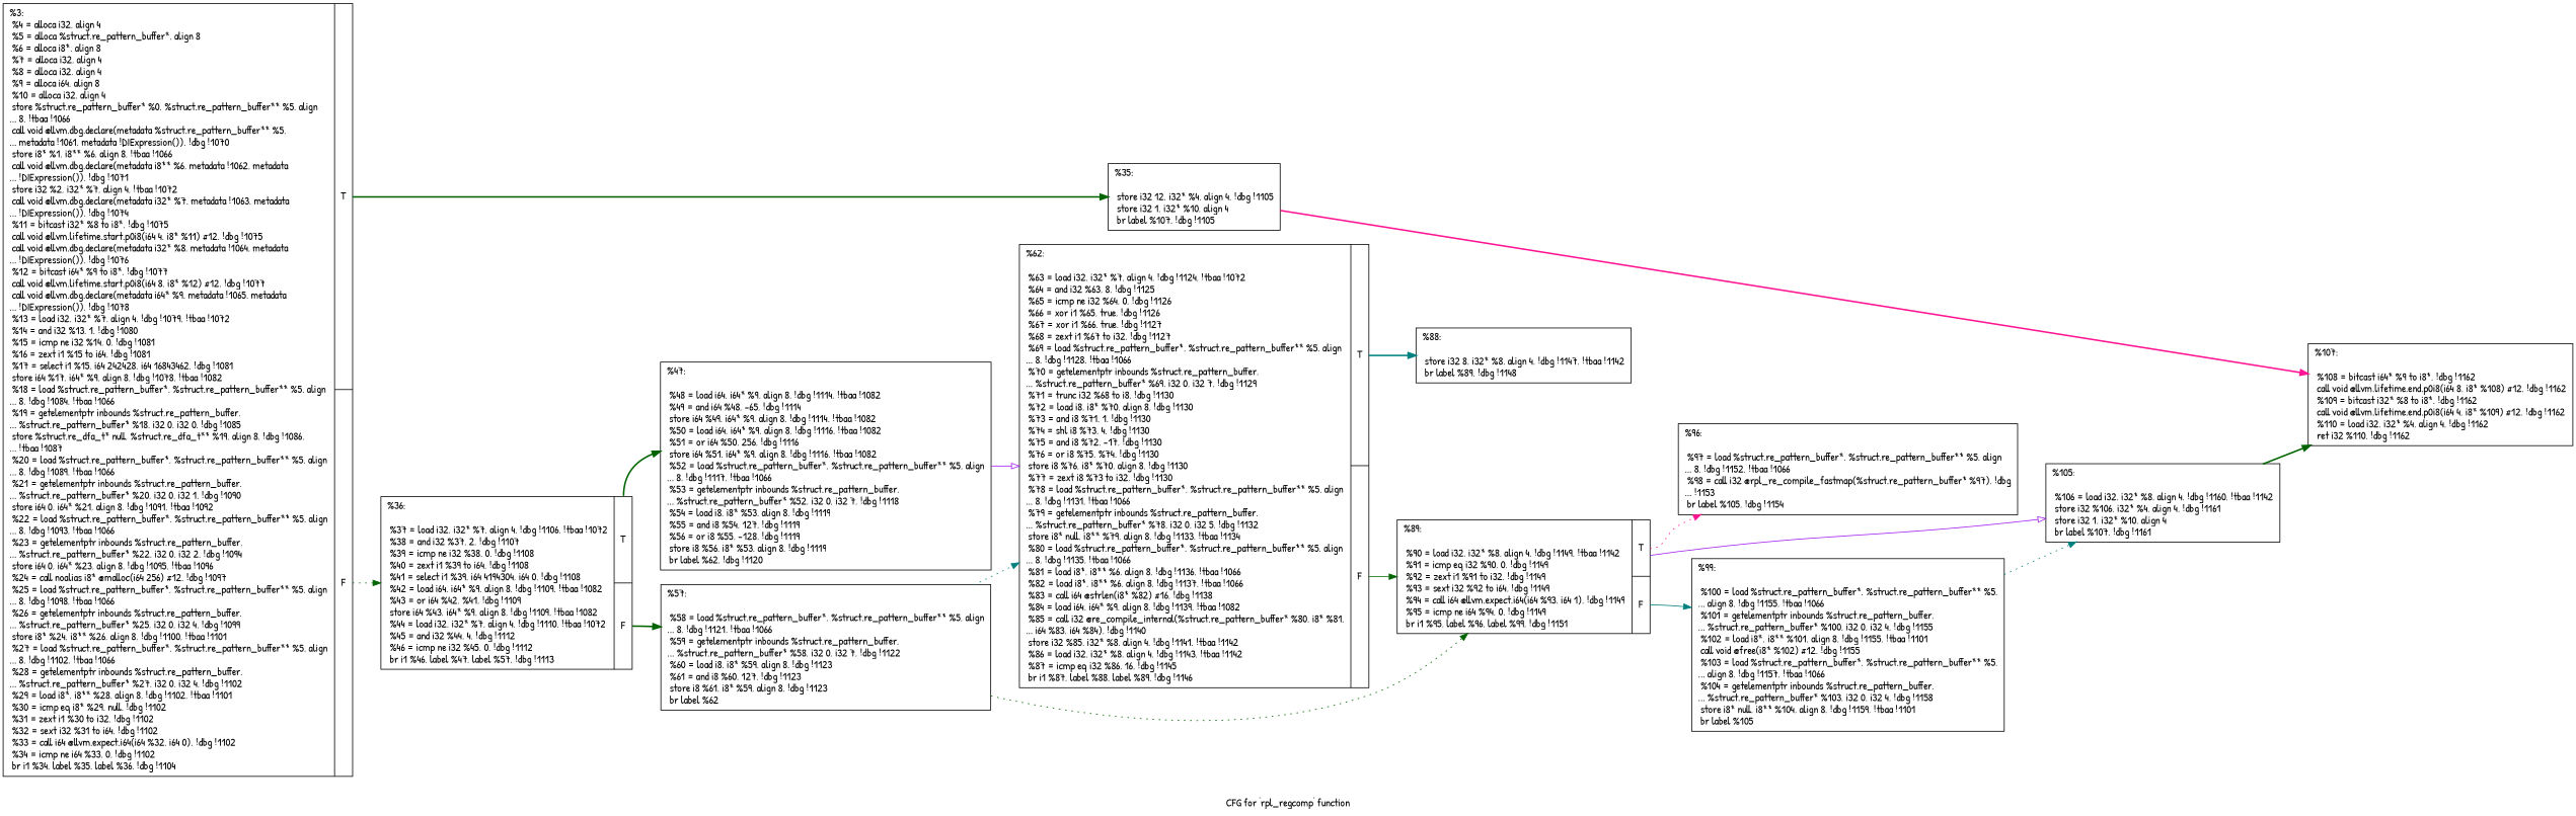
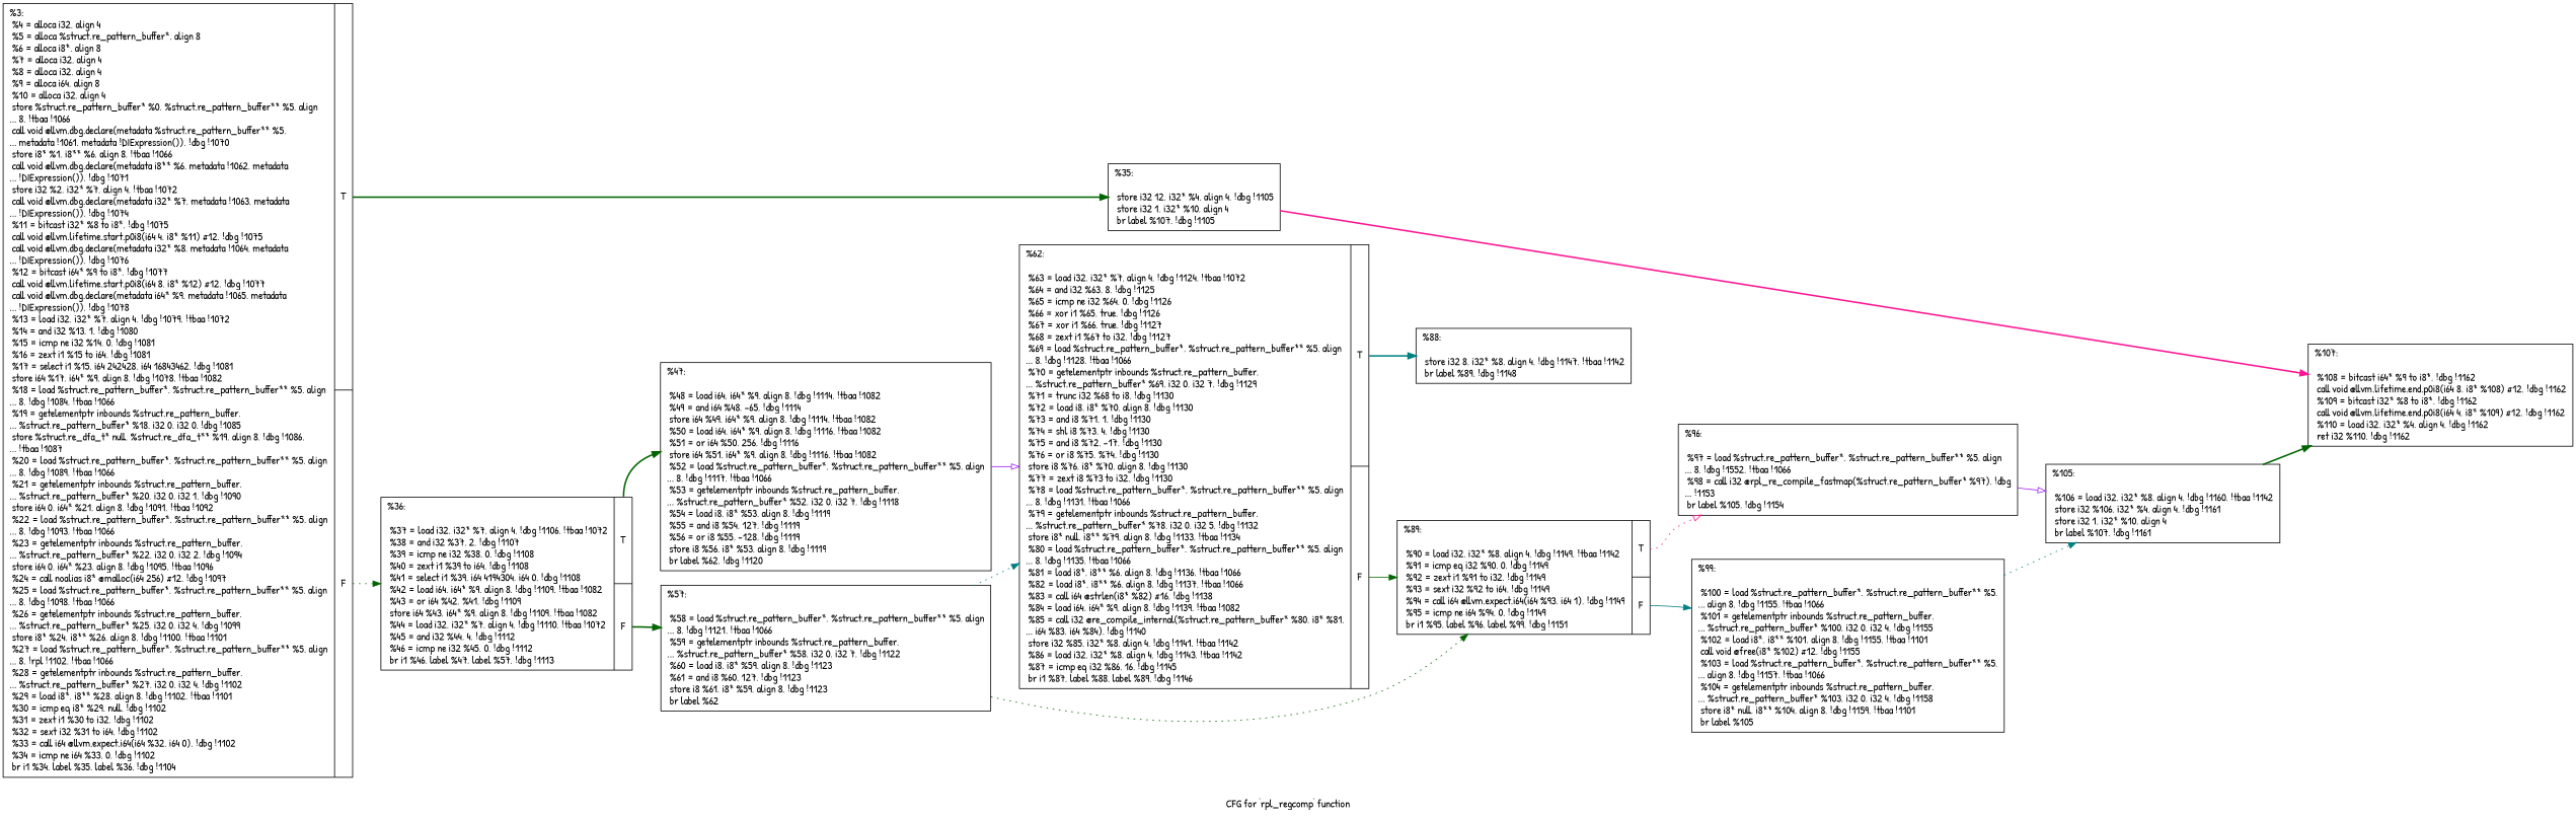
  digraph {
    fontname="Patrick Hand"
    label="CFG for 'rpl_regcomp' function"
    rankdir=LR
    node [fontname="Patrick Hand" shape=record]
    edge [arrowhead=normal color=darkgreen fontname="Patrick Hand" style=bold]
-   n1 [label="{%3:\l  %4 = alloca i32, align 4\l  %5 = alloca %struct.re_pattern_buffer*, align 8\l  %6 = alloca i8*, align 8\l  %7 = alloca i32, align 4\l  %8 = alloca i32, align 4\l  %9 = alloca i64, align 8\l  %10 = alloca i32, align 4\l  store %struct.re_pattern_buffer* %0, %struct.re_pattern_buffer** %5, align\l... 8, !tbaa !1066\l  call void @llvm.dbg.declare(metadata %struct.re_pattern_buffer** %5,\l... metadata !1061, metadata !DIExpression()), !dbg !1070\l  store i8* %1, i8** %6, align 8, !tbaa !1066\l  call void @llvm.dbg.declare(metadata i8** %6, metadata !1062, metadata\l... !DIExpression()), !dbg !1071\l  store i32 %2, i32* %7, align 4, !tbaa !1072\l  call void @llvm.dbg.declare(metadata i32* %7, metadata !1063, metadata\l... !DIExpression()), !dbg !1074\l  %11 = bitcast i32* %8 to i8*, !dbg !1075\l  call void @llvm.lifetime.start.p0i8(i64 4, i8* %11) #12, !dbg !1075\l  call void @llvm.dbg.declare(metadata i32* %8, metadata !1064, metadata\l... !DIExpression()), !dbg !1076\l  %12 = bitcast i64* %9 to i8*, !dbg !1077\l  call void @llvm.lifetime.start.p0i8(i64 8, i8* %12) #12, !dbg !1077\l  call void @llvm.dbg.declare(metadata i64* %9, metadata !1065, metadata\l... !DIExpression()), !dbg !1078\l  %13 = load i32, i32* %7, align 4, !dbg !1079, !tbaa !1072\l  %14 = and i32 %13, 1, !dbg !1080\l  %15 = icmp ne i32 %14, 0, !dbg !1081\l  %16 = zext i1 %15 to i64, !dbg !1081\l  %17 = select i1 %15, i64 242428, i64 16843462, !dbg !1081\l  store i64 %17, i64* %9, align 8, !dbg !1078, !tbaa !1082\l  %18 = load %struct.re_pattern_buffer*, %struct.re_pattern_buffer** %5, align\l... 8, !dbg !1084, !tbaa !1066\l  %19 = getelementptr inbounds %struct.re_pattern_buffer,\l... %struct.re_pattern_buffer* %18, i32 0, i32 0, !dbg !1085\l  store %struct.re_dfa_t* null, %struct.re_dfa_t** %19, align 8, !dbg !1086,\l... !tbaa !1087\l  %20 = load %struct.re_pattern_buffer*, %struct.re_pattern_buffer** %5, align\l... 8, !dbg !1089, !tbaa !1066\l  %21 = getelementptr inbounds %struct.re_pattern_buffer,\l... %struct.re_pattern_buffer* %20, i32 0, i32 1, !dbg !1090\l  store i64 0, i64* %21, align 8, !dbg !1091, !tbaa !1092\l  %22 = load %struct.re_pattern_buffer*, %struct.re_pattern_buffer** %5, align\l... 8, !dbg !1093, !tbaa !1066\l  %23 = getelementptr inbounds %struct.re_pattern_buffer,\l... %struct.re_pattern_buffer* %22, i32 0, i32 2, !dbg !1094\l  store i64 0, i64* %23, align 8, !dbg !1095, !tbaa !1096\l  %24 = call noalias i8* @malloc(i64 256) #12, !dbg !1097\l  %25 = load %struct.re_pattern_buffer*, %struct.re_pattern_buffer** %5, align\l... 8, !dbg !1098, !tbaa !1066\l  %26 = getelementptr inbounds %struct.re_pattern_buffer,\l... %struct.re_pattern_buffer* %25, i32 0, i32 4, !dbg !1099\l  store i8* %24, i8** %26, align 8, !dbg !1100, !tbaa !1101\l  %27 = load %struct.re_pattern_buffer*, %struct.re_pattern_buffer** %5, align\l... 8, !dbg !1102, !tbaa !1066\l  %28 = getelementptr inbounds %struct.re_pattern_buffer,\l... %struct.re_pattern_buffer* %27, i32 0, i32 4, !dbg !1102\l  %29 = load i8*, i8** %28, align 8, !dbg !1102, !tbaa !1101\l  %30 = icmp eq i8* %29, null, !dbg !1102\l  %31 = zext i1 %30 to i32, !dbg !1102\l  %32 = sext i32 %31 to i64, !dbg !1102\l  %33 = call i64 @llvm.expect.i64(i64 %32, i64 0), !dbg !1102\l  %34 = icmp ne i64 %33, 0, !dbg !1102\l  br i1 %34, label %35, label %36, !dbg !1104\l|{<s0>T|<s1>F}}"]
+   n1 [label="{%3:\l  %4 = alloca i32, align 4\l  %5 = alloca %struct.re_pattern_buffer*, align 8\l  %6 = alloca i8*, align 8\l  %7 = alloca i32, align 4\l  %8 = alloca i32, align 4\l  %9 = alloca i64, align 8\l  %10 = alloca i32, align 4\l  store %struct.re_pattern_buffer* %0, %struct.re_pattern_buffer** %5, align\l... 8, !tbaa !1066\l  call void @llvm.dbg.declare(metadata %struct.re_pattern_buffer** %5,\l... metadata !1061, metadata !DIExpression()), !dbg !1070\l  store i8* %1, i8** %6, align 8, !tbaa !1066\l  call void @llvm.dbg.declare(metadata i8** %6, metadata !1062, metadata\l... !DIExpression()), !dbg !1071\l  store i32 %2, i32* %7, align 4, !tbaa !1072\l  call void @llvm.dbg.declare(metadata i32* %7, metadata !1063, metadata\l... !DIExpression()), !dbg !1074\l  %11 = bitcast i32* %8 to i8*, !dbg !1075\l  call void @llvm.lifetime.start.p0i8(i64 4, i8* %11) #12, !dbg !1075\l  call void @llvm.dbg.declare(metadata i32* %8, metadata !1064, metadata\l... !DIExpression()), !dbg !1076\l  %12 = bitcast i64* %9 to i8*, !dbg !1077\l  call void @llvm.lifetime.start.p0i8(i64 8, i8* %12) #12, !dbg !1077\l  call void @llvm.dbg.declare(metadata i64* %9, metadata !1065, metadata\l... !DIExpression()), !dbg !1078\l  %13 = load i32, i32* %7, align 4, !dbg !1079, !tbaa !1072\l  %14 = and i32 %13, 1, !dbg !1080\l  %15 = icmp ne i32 %14, 0, !dbg !1081\l  %16 = zext i1 %15 to i64, !dbg !1081\l  %17 = select i1 %15, i64 242428, i64 16843462, !dbg !1081\l  store i64 %17, i64* %9, align 8, !dbg !1078, !tbaa !1082\l  %18 = load %struct.re_pattern_buffer*, %struct.re_pattern_buffer** %5, align\l... 8, !dbg !1084, !tbaa !1066\l  %19 = getelementptr inbounds %struct.re_pattern_buffer,\l... %struct.re_pattern_buffer* %18, i32 0, i32 0, !dbg !1085\l  store %struct.re_dfa_t* null, %struct.re_dfa_t** %19, align 8, !dbg !1086,\l... !tbaa !1087\l  %20 = load %struct.re_pattern_buffer*, %struct.re_pattern_buffer** %5, align\l... 8, !dbg !1089, !tbaa !1066\l  %21 = getelementptr inbounds %struct.re_pattern_buffer,\l... %struct.re_pattern_buffer* %20, i32 0, i32 1, !dbg !1090\l  store i64 0, i64* %21, align 8, !dbg !1091, !tbaa !1092\l  %22 = load %struct.re_pattern_buffer*, %struct.re_pattern_buffer** %5, align\l... 8, !dbg !1093, !tbaa !1066\l  %23 = getelementptr inbounds %struct.re_pattern_buffer,\l... %struct.re_pattern_buffer* %22, i32 0, i32 2, !dbg !1094\l  store i64 0, i64* %23, align 8, !dbg !1095, !tbaa !1096\l  %24 = call noalias i8* @malloc(i64 256) #12, !dbg !1097\l  %25 = load %struct.re_pattern_buffer*, %struct.re_pattern_buffer** %5, align\l... 8, !dbg !1098, !tbaa !1066\l  %26 = getelementptr inbounds %struct.re_pattern_buffer,\l... %struct.re_pattern_buffer* %25, i32 0, i32 4, !dbg !1099\l  store i8* %24, i8** %26, align 8, !dbg !1100, !tbaa !1101\l  %27 = load %struct.re_pattern_buffer*, %struct.re_pattern_buffer** %5, align\l... 8, !rpl !1102, !tbaa !1066\l  %28 = getelementptr inbounds %struct.re_pattern_buffer,\l... %struct.re_pattern_buffer* %27, i32 0, i32 4, !dbg !1102\l  %29 = load i8*, i8** %28, align 8, !dbg !1102, !tbaa !1101\l  %30 = icmp eq i8* %29, null, !dbg !1102\l  %31 = zext i1 %30 to i32, !dbg !1102\l  %32 = sext i32 %31 to i64, !dbg !1102\l  %33 = call i64 @llvm.expect.i64(i64 %32, i64 0), !dbg !1102\l  %34 = icmp ne i64 %33, 0, !dbg !1102\l  br i1 %34, label %35, label %36, !dbg !1104\l|{<s0>T|<s1>F}}"]
    n2 [label="{%35:\l\l  store i32 12, i32* %4, align 4, !dbg !1105\l  store i32 1, i32* %10, align 4\l  br label %107, !dbg !1105\l}"]
    n3 [label="{%36:\l\l  %37 = load i32, i32* %7, align 4, !dbg !1106, !tbaa !1072\l  %38 = and i32 %37, 2, !dbg !1107\l  %39 = icmp ne i32 %38, 0, !dbg !1108\l  %40 = zext i1 %39 to i64, !dbg !1108\l  %41 = select i1 %39, i64 4194304, i64 0, !dbg !1108\l  %42 = load i64, i64* %9, align 8, !dbg !1109, !tbaa !1082\l  %43 = or i64 %42, %41, !dbg !1109\l  store i64 %43, i64* %9, align 8, !dbg !1109, !tbaa !1082\l  %44 = load i32, i32* %7, align 4, !dbg !1110, !tbaa !1072\l  %45 = and i32 %44, 4, !dbg !1112\l  %46 = icmp ne i32 %45, 0, !dbg !1112\l  br i1 %46, label %47, label %57, !dbg !1113\l|{<s0>T|<s1>F}}"]
    n4 [label="{%107:\l\l  %108 = bitcast i64* %9 to i8*, !dbg !1162\l  call void @llvm.lifetime.end.p0i8(i64 8, i8* %108) #12, !dbg !1162\l  %109 = bitcast i32* %8 to i8*, !dbg !1162\l  call void @llvm.lifetime.end.p0i8(i64 4, i8* %109) #12, !dbg !1162\l  %110 = load i32, i32* %4, align 4, !dbg !1162\l  ret i32 %110, !dbg !1162\l}"]
    n5 [label="{%47:\l\l  %48 = load i64, i64* %9, align 8, !dbg !1114, !tbaa !1082\l  %49 = and i64 %48, -65, !dbg !1114\l  store i64 %49, i64* %9, align 8, !dbg !1114, !tbaa !1082\l  %50 = load i64, i64* %9, align 8, !dbg !1116, !tbaa !1082\l  %51 = or i64 %50, 256, !dbg !1116\l  store i64 %51, i64* %9, align 8, !dbg !1116, !tbaa !1082\l  %52 = load %struct.re_pattern_buffer*, %struct.re_pattern_buffer** %5, align\l... 8, !dbg !1117, !tbaa !1066\l  %53 = getelementptr inbounds %struct.re_pattern_buffer,\l... %struct.re_pattern_buffer* %52, i32 0, i32 7, !dbg !1118\l  %54 = load i8, i8* %53, align 8, !dbg !1119\l  %55 = and i8 %54, 127, !dbg !1119\l  %56 = or i8 %55, -128, !dbg !1119\l  store i8 %56, i8* %53, align 8, !dbg !1119\l  br label %62, !dbg !1120\l}"]
    n6 [label="{%57:\l\l  %58 = load %struct.re_pattern_buffer*, %struct.re_pattern_buffer** %5, align\l... 8, !dbg !1121, !tbaa !1066\l  %59 = getelementptr inbounds %struct.re_pattern_buffer,\l... %struct.re_pattern_buffer* %58, i32 0, i32 7, !dbg !1122\l  %60 = load i8, i8* %59, align 8, !dbg !1123\l  %61 = and i8 %60, 127, !dbg !1123\l  store i8 %61, i8* %59, align 8, !dbg !1123\l  br label %62\l}"]
    n7 [label="{%62:\l\l  %63 = load i32, i32* %7, align 4, !dbg !1124, !tbaa !1072\l  %64 = and i32 %63, 8, !dbg !1125\l  %65 = icmp ne i32 %64, 0, !dbg !1126\l  %66 = xor i1 %65, true, !dbg !1126\l  %67 = xor i1 %66, true, !dbg !1127\l  %68 = zext i1 %67 to i32, !dbg !1127\l  %69 = load %struct.re_pattern_buffer*, %struct.re_pattern_buffer** %5, align\l... 8, !dbg !1128, !tbaa !1066\l  %70 = getelementptr inbounds %struct.re_pattern_buffer,\l... %struct.re_pattern_buffer* %69, i32 0, i32 7, !dbg !1129\l  %71 = trunc i32 %68 to i8, !dbg !1130\l  %72 = load i8, i8* %70, align 8, !dbg !1130\l  %73 = and i8 %71, 1, !dbg !1130\l  %74 = shl i8 %73, 4, !dbg !1130\l  %75 = and i8 %72, -17, !dbg !1130\l  %76 = or i8 %75, %74, !dbg !1130\l  store i8 %76, i8* %70, align 8, !dbg !1130\l  %77 = zext i8 %73 to i32, !dbg !1130\l  %78 = load %struct.re_pattern_buffer*, %struct.re_pattern_buffer** %5, align\l... 8, !dbg !1131, !tbaa !1066\l  %79 = getelementptr inbounds %struct.re_pattern_buffer,\l... %struct.re_pattern_buffer* %78, i32 0, i32 5, !dbg !1132\l  store i8* null, i8** %79, align 8, !dbg !1133, !tbaa !1134\l  %80 = load %struct.re_pattern_buffer*, %struct.re_pattern_buffer** %5, align\l... 8, !dbg !1135, !tbaa !1066\l  %81 = load i8*, i8** %6, align 8, !dbg !1136, !tbaa !1066\l  %82 = load i8*, i8** %6, align 8, !dbg !1137, !tbaa !1066\l  %83 = call i64 @strlen(i8* %82) #16, !dbg !1138\l  %84 = load i64, i64* %9, align 8, !dbg !1139, !tbaa !1082\l  %85 = call i32 @re_compile_internal(%struct.re_pattern_buffer* %80, i8* %81,\l... i64 %83, i64 %84), !dbg !1140\l  store i32 %85, i32* %8, align 4, !dbg !1141, !tbaa !1142\l  %86 = load i32, i32* %8, align 4, !dbg !1143, !tbaa !1142\l  %87 = icmp eq i32 %86, 16, !dbg !1145\l  br i1 %87, label %88, label %89, !dbg !1146\l|{<s0>T|<s1>F}}"]
    n8 [label="{%89:\l\l  %90 = load i32, i32* %8, align 4, !dbg !1149, !tbaa !1142\l  %91 = icmp eq i32 %90, 0, !dbg !1149\l  %92 = zext i1 %91 to i32, !dbg !1149\l  %93 = sext i32 %92 to i64, !dbg !1149\l  %94 = call i64 @llvm.expect.i64(i64 %93, i64 1), !dbg !1149\l  %95 = icmp ne i64 %94, 0, !dbg !1149\l  br i1 %95, label %96, label %99, !dbg !1151\l|{<s0>T|<s1>F}}"]
    n9 [label="{%88:\l\l  store i32 8, i32* %8, align 4, !dbg !1147, !tbaa !1142\l  br label %89, !dbg !1148\l}"]
-   n10 [label="{%96:\l\l  %97 = load %struct.re_pattern_buffer*, %struct.re_pattern_buffer** %5, align\l... 8, !dbg !1152, !tbaa !1066\l  %98 = call i32 @rpl_re_compile_fastmap(%struct.re_pattern_buffer* %97), !dbg\l... !1153\l  br label %105, !dbg !1154\l}"]
+   n10 [label="{%96:\l\l  %97 = load %struct.re_pattern_buffer*, %struct.re_pattern_buffer** %5, align\l... 8, !dbg !1552, !tbaa !1066\l  %98 = call i32 @rpl_re_compile_fastmap(%struct.re_pattern_buffer* %97), !dbg\l... !1153\l  br label %105, !dbg !1154\l}"]
    n11 [label="{%99:\l\l  %100 = load %struct.re_pattern_buffer*, %struct.re_pattern_buffer** %5,\l... align 8, !dbg !1155, !tbaa !1066\l  %101 = getelementptr inbounds %struct.re_pattern_buffer,\l... %struct.re_pattern_buffer* %100, i32 0, i32 4, !dbg !1155\l  %102 = load i8*, i8** %101, align 8, !dbg !1155, !tbaa !1101\l  call void @free(i8* %102) #12, !dbg !1155\l  %103 = load %struct.re_pattern_buffer*, %struct.re_pattern_buffer** %5,\l... align 8, !dbg !1157, !tbaa !1066\l  %104 = getelementptr inbounds %struct.re_pattern_buffer,\l... %struct.re_pattern_buffer* %103, i32 0, i32 4, !dbg !1158\l  store i8* null, i8** %104, align 8, !dbg !1159, !tbaa !1101\l  br label %105\l}"]
    n12 [label="{%105:\l\l  %106 = load i32, i32* %8, align 4, !dbg !1160, !tbaa !1142\l  store i32 %106, i32* %4, align 4, !dbg !1161\l  store i32 1, i32* %10, align 4\l  br label %107, !dbg !1161\l}"]
    n1 -> n2 [tailport=s0]
    n1 -> n3 [style=dotted tailport=s1]
    n2 -> n4 [color=deeppink]
    n3 -> n5 [tailport=s0]
    n3 -> n6 [tailport=s1]
    n5 -> n7 [arrowhead=onormal color=purple style=solid]
    n6 -> n7 [color=teal style=dotted]
    n6 -> n8 [style=dotted]
    n7 -> n8 [style=solid tailport=s1]
    n7 -> n9 [color=teal tailport=s0]
-   n8 -> n10 [color=deeppink style=dotted tailport=s0]
+   n8 -> n10 [arrowhead=onormal color=deeppink style=dotted tailport=s0]
    n8 -> n11 [color=teal style=solid tailport=s1]
-   n8 -> n12 [arrowhead=onormal color=purple style=solid]
+   n10 -> n12 [arrowhead=onormal color=purple style=solid]
    n11 -> n12 [color=teal style=dotted]
    n12 -> n4
  }
